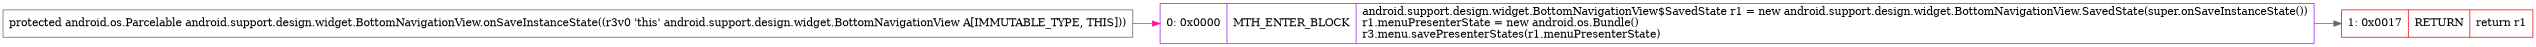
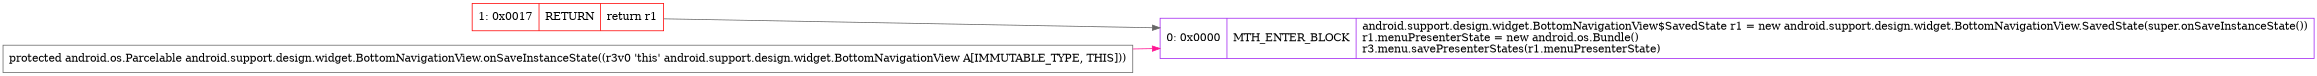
  digraph {
    rankdir=LR
    fontname="DejaVu Serif"
    node [shape=record fontname="DejaVu Serif"]
    edge [fontname="DejaVu Serif"]
    n1 [label="{0\:\ 0x0000|MTH_ENTER_BLOCK\l|android.support.design.widget.BottomNavigationView$SavedState r1 = new android.support.design.widget.BottomNavigationView.SavedState(super.onSaveInstanceState())\lr1.menuPresenterState = new android.os.Bundle()\lr3.menu.savePresenterStates(r1.menuPresenterState)\l}" color=purple]
    n2 [label="{1\:\ 0x0017|RETURN\l|return r1\l}" color=red]
    n3 [label="{protected android.os.Parcelable android.support.design.widget.BottomNavigationView.onSaveInstanceState((r3v0 'this' android.support.design.widget.BottomNavigationView A[IMMUTABLE_TYPE, THIS])) }" color=gray40]
-   n1 -> n2 [color=gray40]
+   n2 -> n1 [color=gray40]
    n3 -> n1 [color=deeppink]
  }
